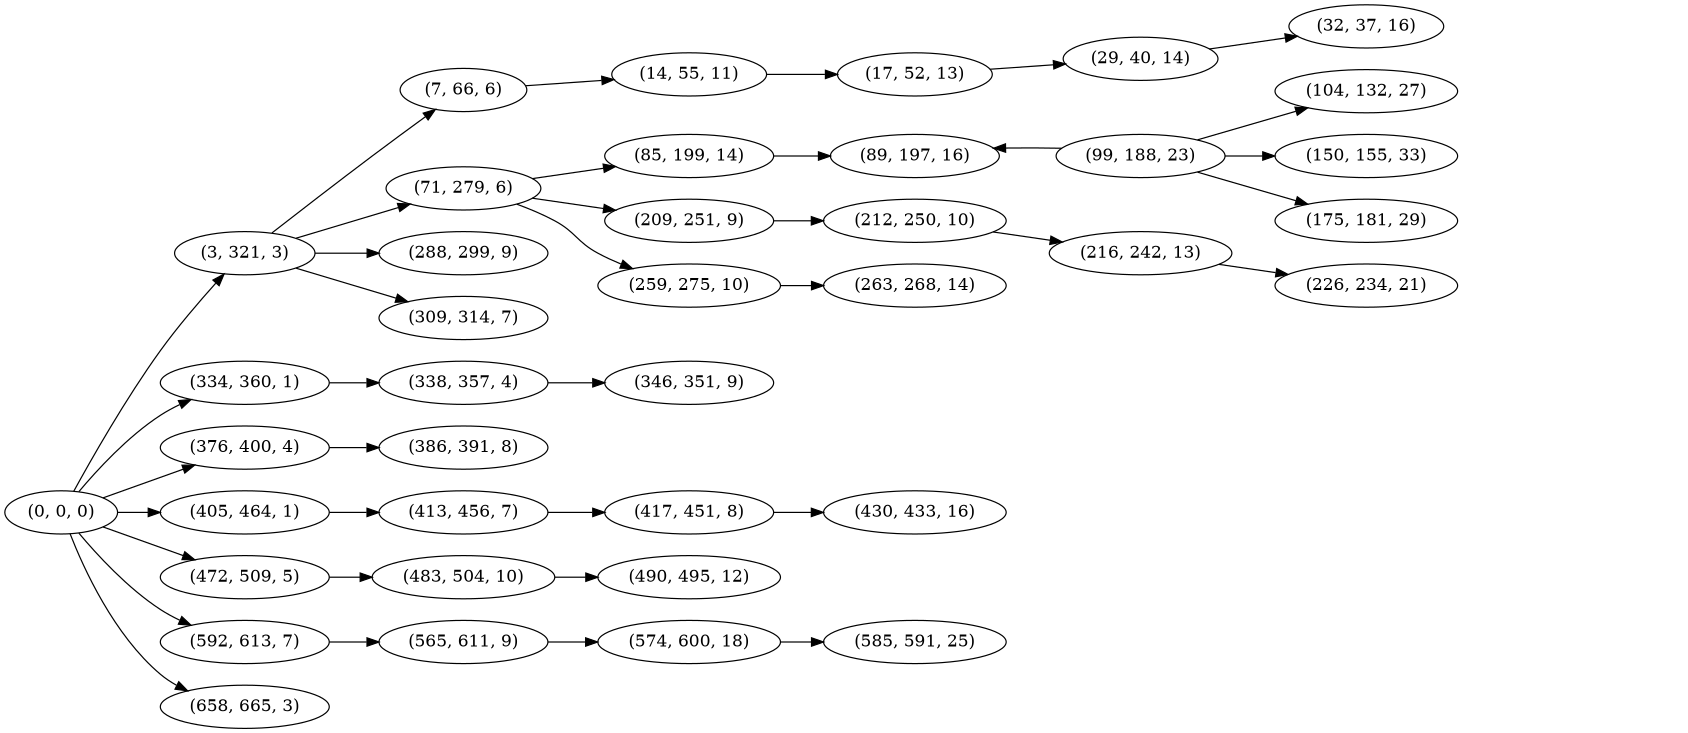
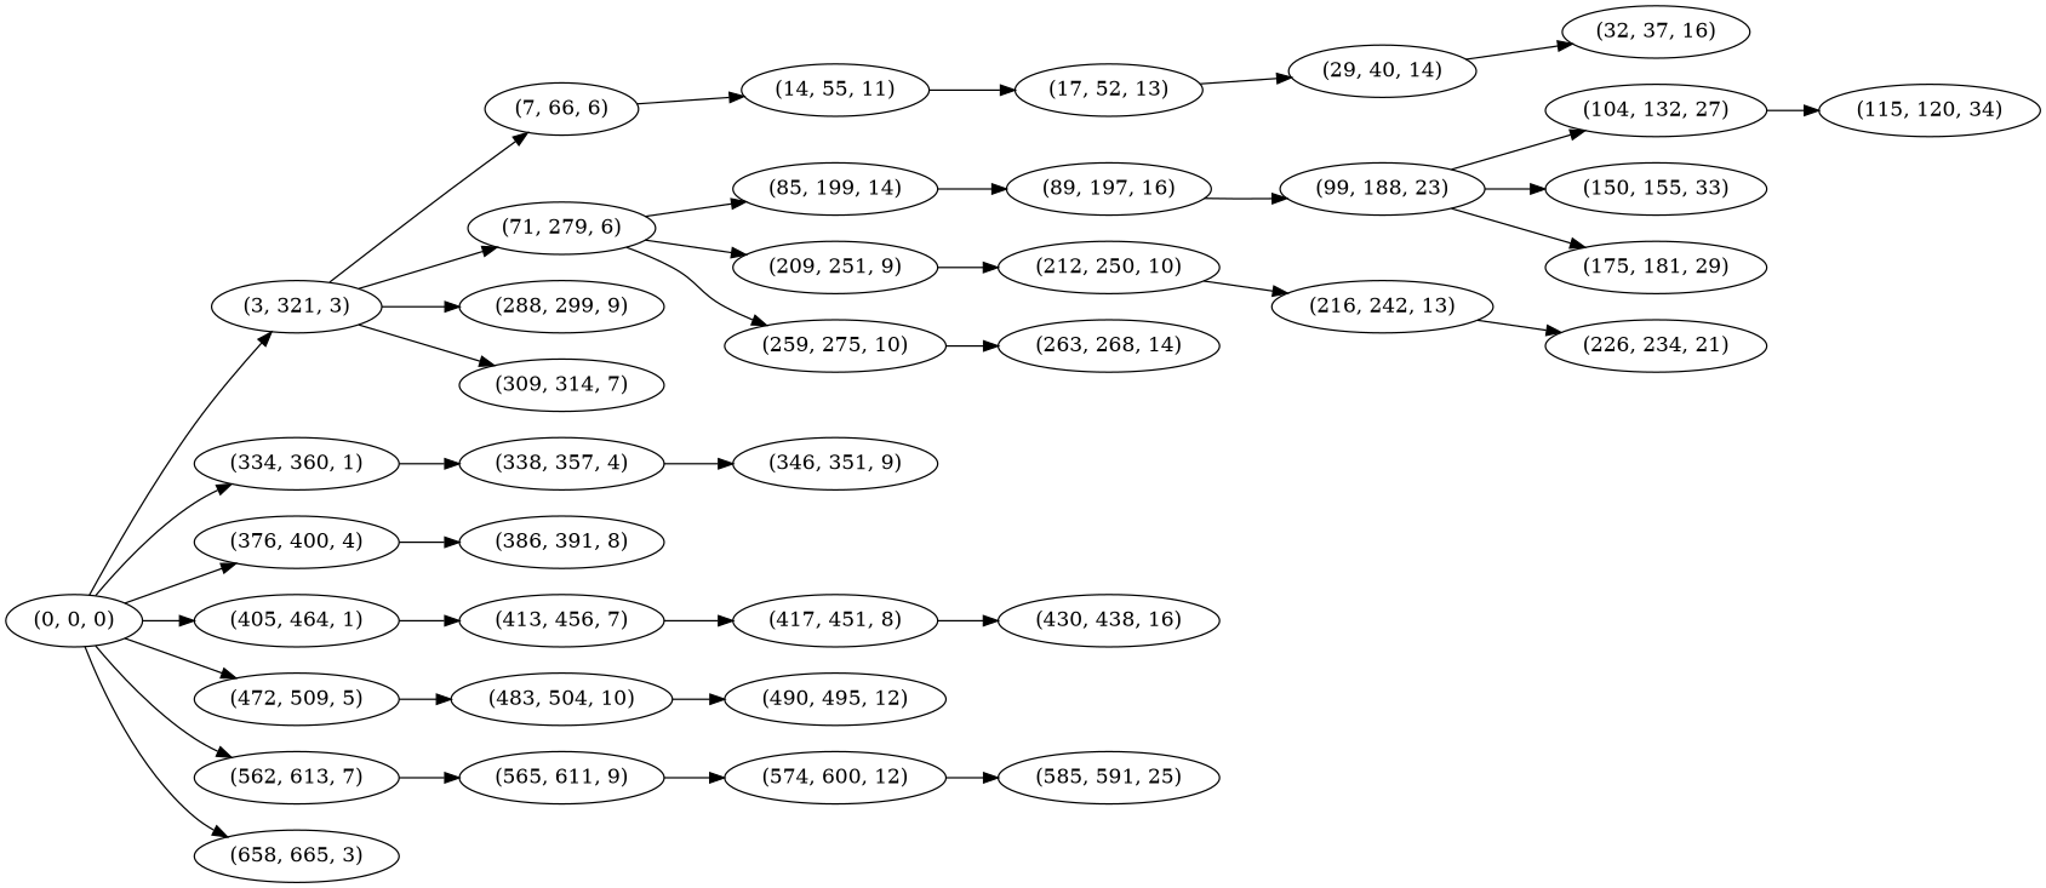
  digraph {
    rankdir=LR
    "(0, 0, 0)"
    "(3, 321, 3)"
    "(334, 360, 1)"
    "(376, 400, 4)"
    "(405, 464, 1)"
    "(472, 509, 5)"
-   "(562, 613, 7)" [label="(592, 613, 7)"]
+   "(562, 613, 7)"
    "(658, 665, 3)"
    n9 [label="(7, 66, 6)"]
    "(71, 279, 6)"
    "(288, 299, 9)"
    "(309, 314, 7)"
    "(338, 357, 4)"
    "(386, 391, 8)"
    "(413, 456, 7)"
    "(483, 504, 10)"
    "(565, 611, 9)"
    "(14, 55, 11)"
    "(85, 199, 14)"
    "(209, 251, 9)"
    "(259, 275, 10)"
    "(17, 52, 13)"
    "(29, 40, 14)"
    "(32, 37, 16)"
    "(89, 197, 16)"
    "(212, 250, 10)"
    "(263, 268, 14)"
    "(99, 188, 23)"
    "(104, 132, 27)"
    "(150, 155, 33)"
    "(175, 181, 29)"
+   "(115, 120, 34)"
    "(216, 242, 13)"
    "(226, 234, 21)"
    "(346, 351, 9)"
    "(417, 451, 8)"
-   "(430, 438, 16)" [label="(430, 433, 16)"]
+   "(430, 438, 16)"
    "(490, 495, 12)"
-   "(574, 600, 18)"
+   "(574, 600, 18)" [label="(574, 600, 12)"]
    "(585, 591, 25)"
    "(0, 0, 0)" -> "(3, 321, 3)"
    "(0, 0, 0)" -> "(334, 360, 1)"
    "(0, 0, 0)" -> "(376, 400, 4)"
    "(0, 0, 0)" -> "(405, 464, 1)"
    "(0, 0, 0)" -> "(472, 509, 5)"
    "(0, 0, 0)" -> "(562, 613, 7)"
    "(0, 0, 0)" -> "(658, 665, 3)"
    "(3, 321, 3)" -> n9
    "(3, 321, 3)" -> "(71, 279, 6)"
    "(3, 321, 3)" -> "(288, 299, 9)"
    "(3, 321, 3)" -> "(309, 314, 7)"
    "(334, 360, 1)" -> "(338, 357, 4)"
    "(376, 400, 4)" -> "(386, 391, 8)"
    "(405, 464, 1)" -> "(413, 456, 7)"
    "(472, 509, 5)" -> "(483, 504, 10)"
    "(562, 613, 7)" -> "(565, 611, 9)"
    n9 -> "(14, 55, 11)"
    "(71, 279, 6)" -> "(85, 199, 14)"
    "(71, 279, 6)" -> "(209, 251, 9)"
    "(71, 279, 6)" -> "(259, 275, 10)"
    "(338, 357, 4)" -> "(346, 351, 9)"
    "(413, 456, 7)" -> "(417, 451, 8)"
    "(483, 504, 10)" -> "(490, 495, 12)"
    "(565, 611, 9)" -> "(574, 600, 18)"
    "(14, 55, 11)" -> "(17, 52, 13)"
    "(85, 199, 14)" -> "(89, 197, 16)"
    "(209, 251, 9)" -> "(212, 250, 10)"
    "(259, 275, 10)" -> "(263, 268, 14)"
    "(17, 52, 13)" -> "(29, 40, 14)"
    "(29, 40, 14)" -> "(32, 37, 16)"
-   "(99, 188, 23)" -> "(89, 197, 16)"
+   "(89, 197, 16)" -> "(99, 188, 23)"
    "(212, 250, 10)" -> "(216, 242, 13)"
    "(99, 188, 23)" -> "(104, 132, 27)"
    "(99, 188, 23)" -> "(150, 155, 33)"
    "(99, 188, 23)" -> "(175, 181, 29)"
+   "(104, 132, 27)" -> "(115, 120, 34)"
    "(216, 242, 13)" -> "(226, 234, 21)"
    "(417, 451, 8)" -> "(430, 438, 16)"
    "(574, 600, 18)" -> "(585, 591, 25)"
  }
